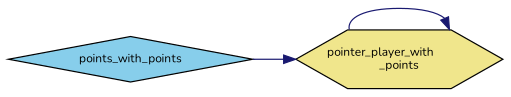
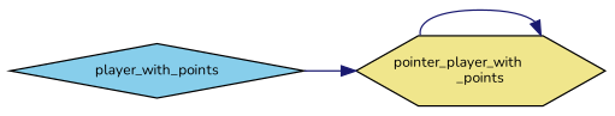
  digraph {
    rankdir=LR
    fontname=Nunito
    node [color=black fontname=Nunito fontsize=10 style=filled]
    edge [color=midnightblue fontname=Nunito fontsize=10 labelfontname=Helvetica labelfontsize=10 style=solid]
-   n1 [fillcolor=skyblue fontcolor=black height=0.2 label=points_with_points shape=diamond width=0.4]
+   n1 [fillcolor=skyblue fontcolor=black height=0.2 label=player_with_points shape=diamond width=0.4]
    n2 [fillcolor=khaki height=0.2 label="pointer_player_with\l_points" shape=hexagon width=0.4]
    n1 -> n2
    n2 -> n2
  }
